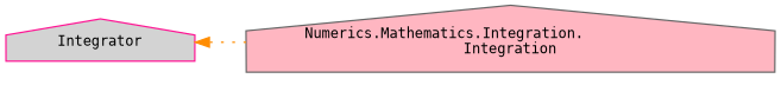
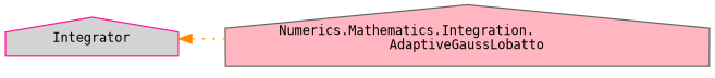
  digraph {
    rankdir=LR
    fontname="DejaVu Sans Mono"
    node [fontname="DejaVu Sans Mono" fontsize=10 shape=house style=filled]
-   n1 [color=gray40 fillcolor=lightpink fontcolor=black height=0.2 label="Numerics.Mathematics.Integration.\lIntegration" width=0.4]
+   n1 [color=gray40 fillcolor=lightpink fontcolor=black height=0.2 label="Numerics.Mathematics.Integration.\lAdaptiveGaussLobatto" width=0.4]
    n2 [color=deeppink fillcolor=lightgrey height=0.2 label=Integrator width=0.4]
    n2 -> n1 [color=darkorange dir=back fontname="DejaVu Sans Mono" fontsize=10 labelfontname=Helvetica labelfontsize=10 style=dotted]
  }
